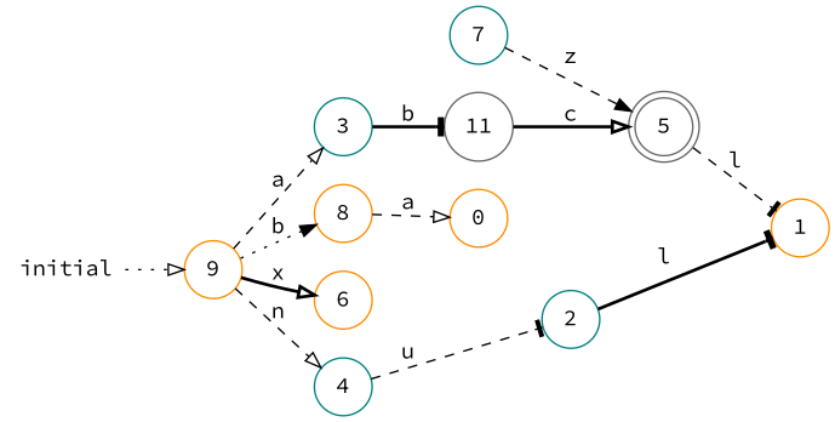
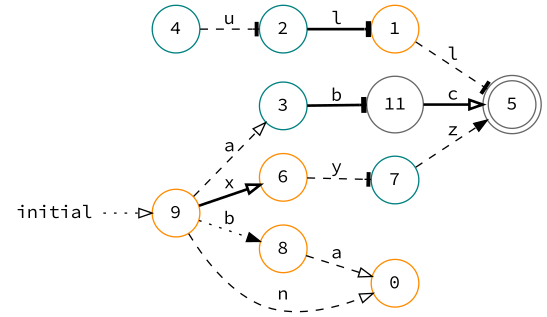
  digraph {
    fontname="Source Code Pro"
    rankdir=LR
    node [color=darkorange fontname="Source Code Pro" shape=circle]
    edge [arrowhead=onormal fontname="Source Code Pro" style=dashed]
    5 [color=gray40 shape=doublecircle]
    1
    2 [color=teal]
    3 [color=teal]
    n5 [color=gray40 label=11]
    4 [color=teal]
    7 [color=teal]
    6
    8
    0
    9
    initial [shape=plaintext]
-   5 -> 1 [arrowhead=tee label=l]
+   1 -> 5 [arrowhead=tee label=l]
    2 -> 1 [arrowhead=tee label=l style=bold]
    3 -> n5 [arrowhead=tee label=b style=bold]
    n5 -> 5 [label=c style=bold]
    4 -> 2 [arrowhead=tee label=u]
    7 -> 5 [arrowhead=normal label=z]
+   6 -> 7 [arrowhead=tee label=y]
    8 -> 0 [label=a]
    9 -> 3 [label=a]
-   9 -> 4 [label=n]
+   9 -> 0 [label=n]
    9 -> 6 [label=x style=bold]
    9 -> 8 [arrowhead=normal label=b style=dotted]
    initial -> 9 [style=dotted]
  }
